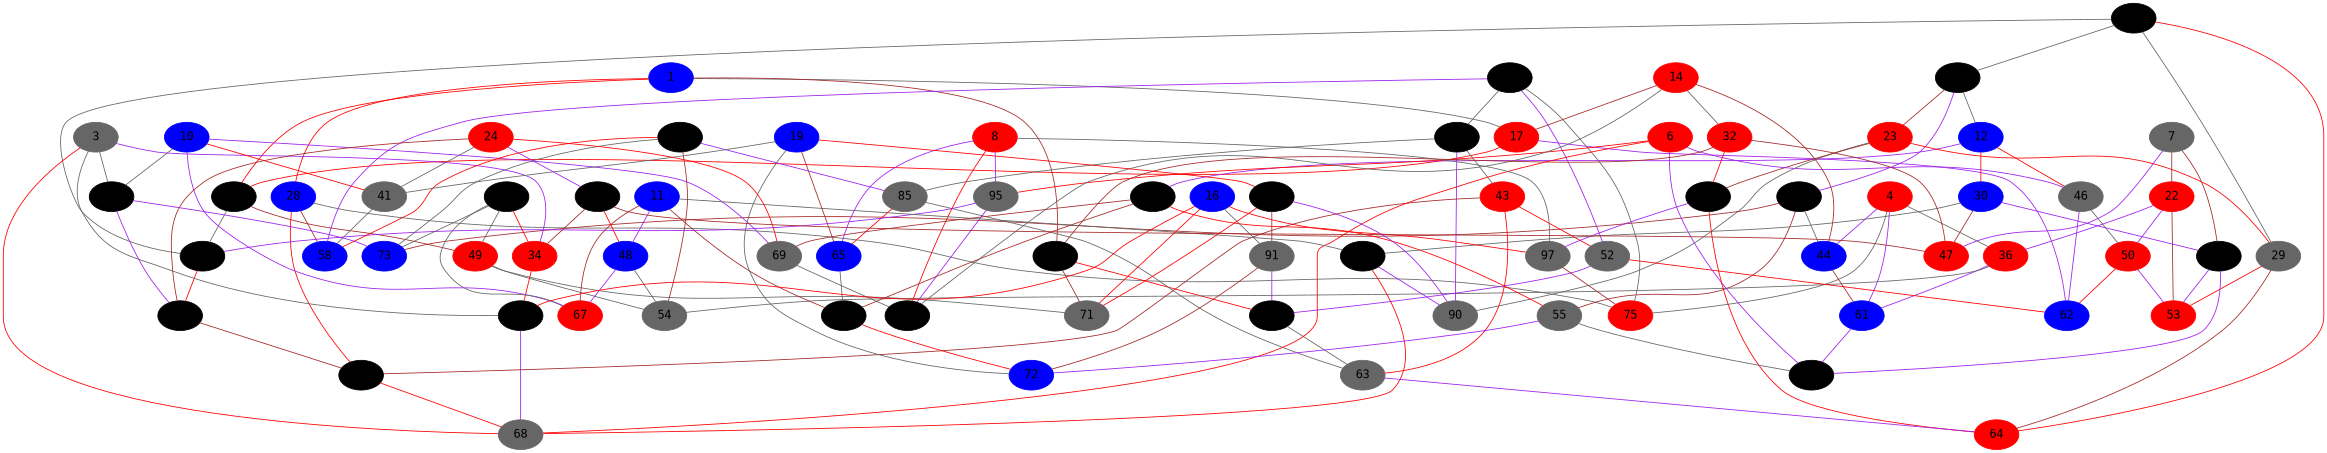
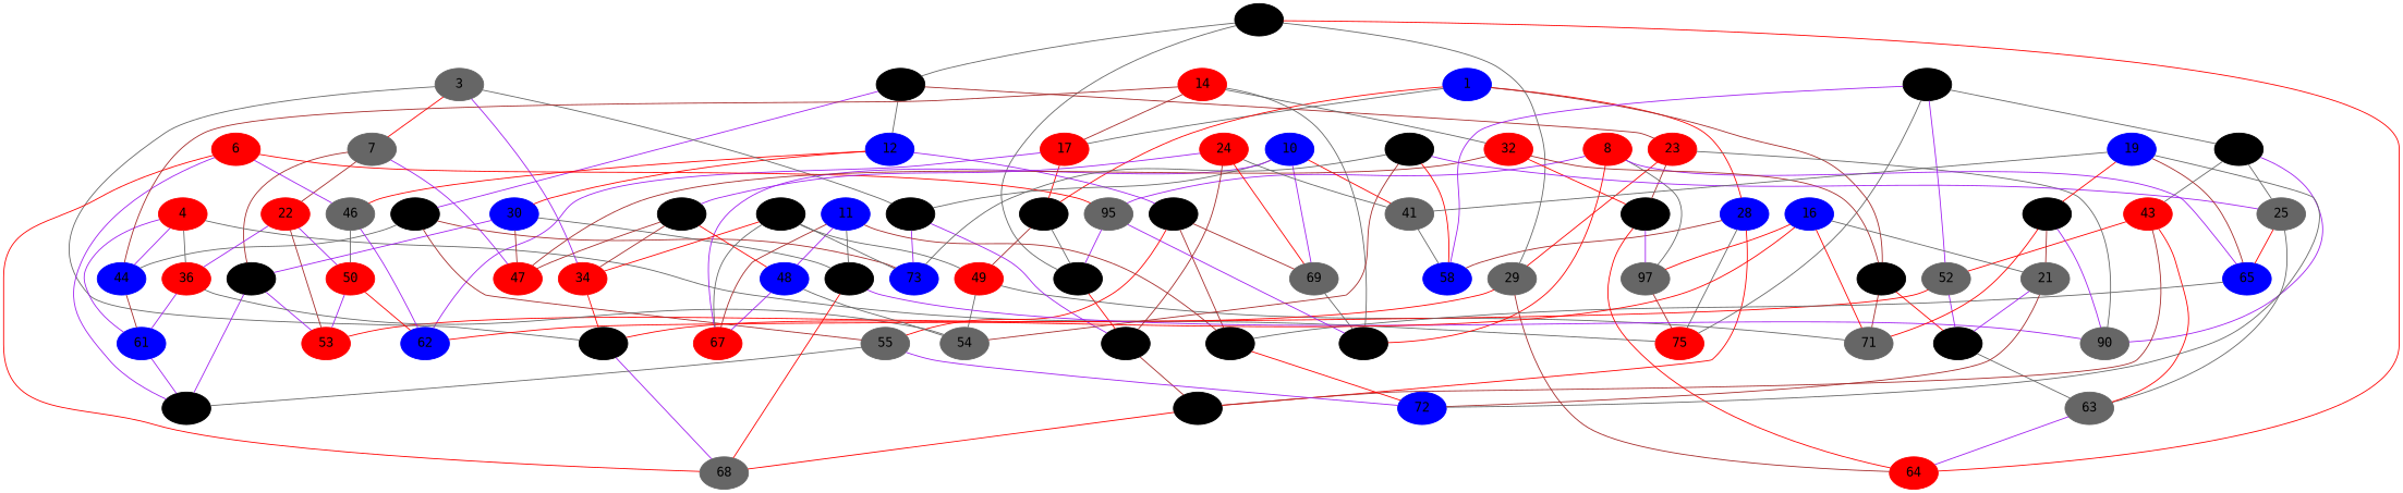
  graph {
    fontname="DejaVu Sans Mono"
    node [color=black fontname="DejaVu Sans Mono" style=filled]
    edge [color=gray40 fontname="DejaVu Sans Mono"]
    1 [color=blue]
    17 [color=red]
    28 [color=blue]
    33
    42
    62 [color=blue]
    75 [color=red]
    58 [color=blue]
    56
    39
    49 [color=red]
    71 [color=gray40]
    59
    2
    9
    29 [color=gray40]
    64 [color=red]
    12 [color=blue]
    23 [color=red]
    31
    53 [color=red]
    45
    3 [color=gray40]
    7 [color=gray40]
    34 [color=red]
    40
    66
    22 [color=red]
    38
    47 [color=red]
    73 [color=blue]
    68 [color=gray40]
    4 [color=red]
    36 [color=red]
    44 [color=blue]
    61 [color=blue]
    54 [color=gray40]
    74
    5
    13
    52 [color=gray40]
-   25 [color=gray40 label=85]
+   25 [color=gray40]
    43 [color=red]
    n44 [color=gray40 label=90]
    6 [color=red]
    n46 [color=gray40 label=95]
    46 [color=gray40]
    76
    50 [color=red]
    8 [color=red]
    n51 [color=gray40 label=97]
    65 [color=blue]
    70
    18
    30 [color=blue]
    51
    55 [color=gray40]
    10 [color=blue]
    41 [color=gray40]
    67 [color=red]
    69 [color=gray40]
    11 [color=blue]
    37
    48 [color=blue]
    72 [color=blue]
    63 [color=gray40]
    14 [color=red]
    32 [color=red]
    15
    16 [color=blue]
-   21 [color=gray40 label=91]
+   21 [color=gray40]
    19 [color=blue]
    20
    24 [color=red]
    27
    26
    1 -- 17
    1 -- 28 [color=red]
    1 -- 33 [color=red]
    1 -- 42 [color=brown]
    17 -- 33 [color=red]
    17 -- 62 [color=purple]
    28 -- 75
    28 -- 58 [color=brown]
    28 -- 56 [color=red]
    33 -- 39
    33 -- 49 [color=brown]
    42 -- 71 [color=brown]
    42 -- 59 [color=red]
    56 -- 68 [color=red]
    39 -- 45 [color=red]
    49 -- 71
    49 -- 54
    59 -- 63
    2 -- 39
    2 -- 9
    2 -- 29
    2 -- 64 [color=red]
    9 -- 12
    9 -- 23 [color=brown]
    9 -- 31 [color=purple]
    29 -- 64 [color=brown]
    29 -- 53 [color=red]
    12 -- 46 [color=red]
    12 -- 18 [color=purple]
    12 -- 30 [color=red]
    23 -- 29 [color=red]
    23 -- n44
    23 -- 51 [color=brown]
    31 -- 73 [color=brown]
    31 -- 44
    31 -- 55 [color=brown]
    45 -- 56 [color=brown]
-   3 -- 68 [color=red]
+   3 -- 7 [color=red]
    3 -- 34 [color=purple]
    3 -- 40
    3 -- 66
    7 -- 22 [color=brown]
    7 -- 38 [color=brown]
    7 -- 47 [color=purple]
    34 -- 66 [color=red]
    40 -- 45 [color=purple]
    40 -- 73 [color=purple]
    66 -- 68 [color=purple]
    22 -- 53 [color=brown]
    22 -- 36 [color=purple]
    22 -- 50 [color=purple]
    38 -- 53 [color=purple]
    38 -- 74 [color=purple]
    4 -- 75
    4 -- 36
    4 -- 44 [color=purple]
    4 -- 61 [color=purple]
    36 -- 61 [color=purple]
    36 -- 54
    44 -- 61 [color=brown]
    61 -- 74 [color=purple]
    5 -- 75
    5 -- 58 [color=purple]
    5 -- 13
    5 -- 52 [color=purple]
    13 -- 25
    13 -- 43
    13 -- n44 [color=purple]
    52 -- 62 [color=red]
    52 -- 59 [color=purple]
    25 -- 65 [color=red]
    25 -- 63
    43 -- 56 [color=brown]
    43 -- 52 [color=red]
    43 -- 63 [color=red]
    6 -- 68 [color=red]
    6 -- 74 [color=purple]
    6 -- n46 [color=red]
    6 -- 46 [color=purple]
    n46 -- 39 [color=purple]
    n46 -- 76 [color=purple]
    46 -- 62 [color=purple]
    46 -- 50
    50 -- 62 [color=red]
    50 -- 53 [color=purple]
    8 -- n46 [color=purple]
    8 -- 76 [color=red]
    8 -- n51
    8 -- 65 [color=purple]
    n51 -- 75 [color=brown]
    65 -- 70
    70 -- 72 [color=red]
    18 -- 70 [color=brown]
    18 -- 55 [color=red]
    18 -- 69 [color=brown]
    30 -- 38 [color=purple]
    30 -- 47 [color=brown]
    30 -- 37
    51 -- 64 [color=red]
    51 -- n51 [color=purple]
    55 -- 74
    55 -- 72 [color=purple]
    10 -- 40
    10 -- 41 [color=red]
    10 -- 67 [color=purple]
    10 -- 69 [color=purple]
    41 -- 58
    69 -- 76
    11 -- 70 [color=brown]
    11 -- 67 [color=brown]
    11 -- 37
    11 -- 48 [color=purple]
    37 -- 68 [color=red]
    37 -- n44 [color=purple]
    48 -- 54
    48 -- 67 [color=purple]
    63 -- 64 [color=purple]
    14 -- 17 [color=brown]
    14 -- 44 [color=brown]
    14 -- 76
    14 -- 32
    32 -- 42 [color=brown]
    32 -- 47 [color=brown]
    32 -- 51 [color=red]
    15 -- 58 [color=red]
    15 -- 73
    15 -- 54 [color=brown]
    15 -- 25 [color=purple]
    16 -- 71 [color=red]
    16 -- 66 [color=red]
    16 -- n51 [color=red]
    16 -- 21
    21 -- 59 [color=purple]
    21 -- 72 [color=brown]
    19 -- 65 [color=brown]
    19 -- 41
    19 -- 72
    19 -- 20 [color=red]
    20 -- 71 [color=red]
    20 -- n44 [color=purple]
    20 -- 21 [color=brown]
    24 -- 45 [color=brown]
    24 -- 41
    24 -- 69 [color=red]
    24 -- 27 [color=purple]
    27 -- 34 [color=brown]
    27 -- 47 [color=brown]
    27 -- 48 [color=red]
    26 -- 49
    26 -- 34 [color=red]
    26 -- 73
    26 -- 67
  }
